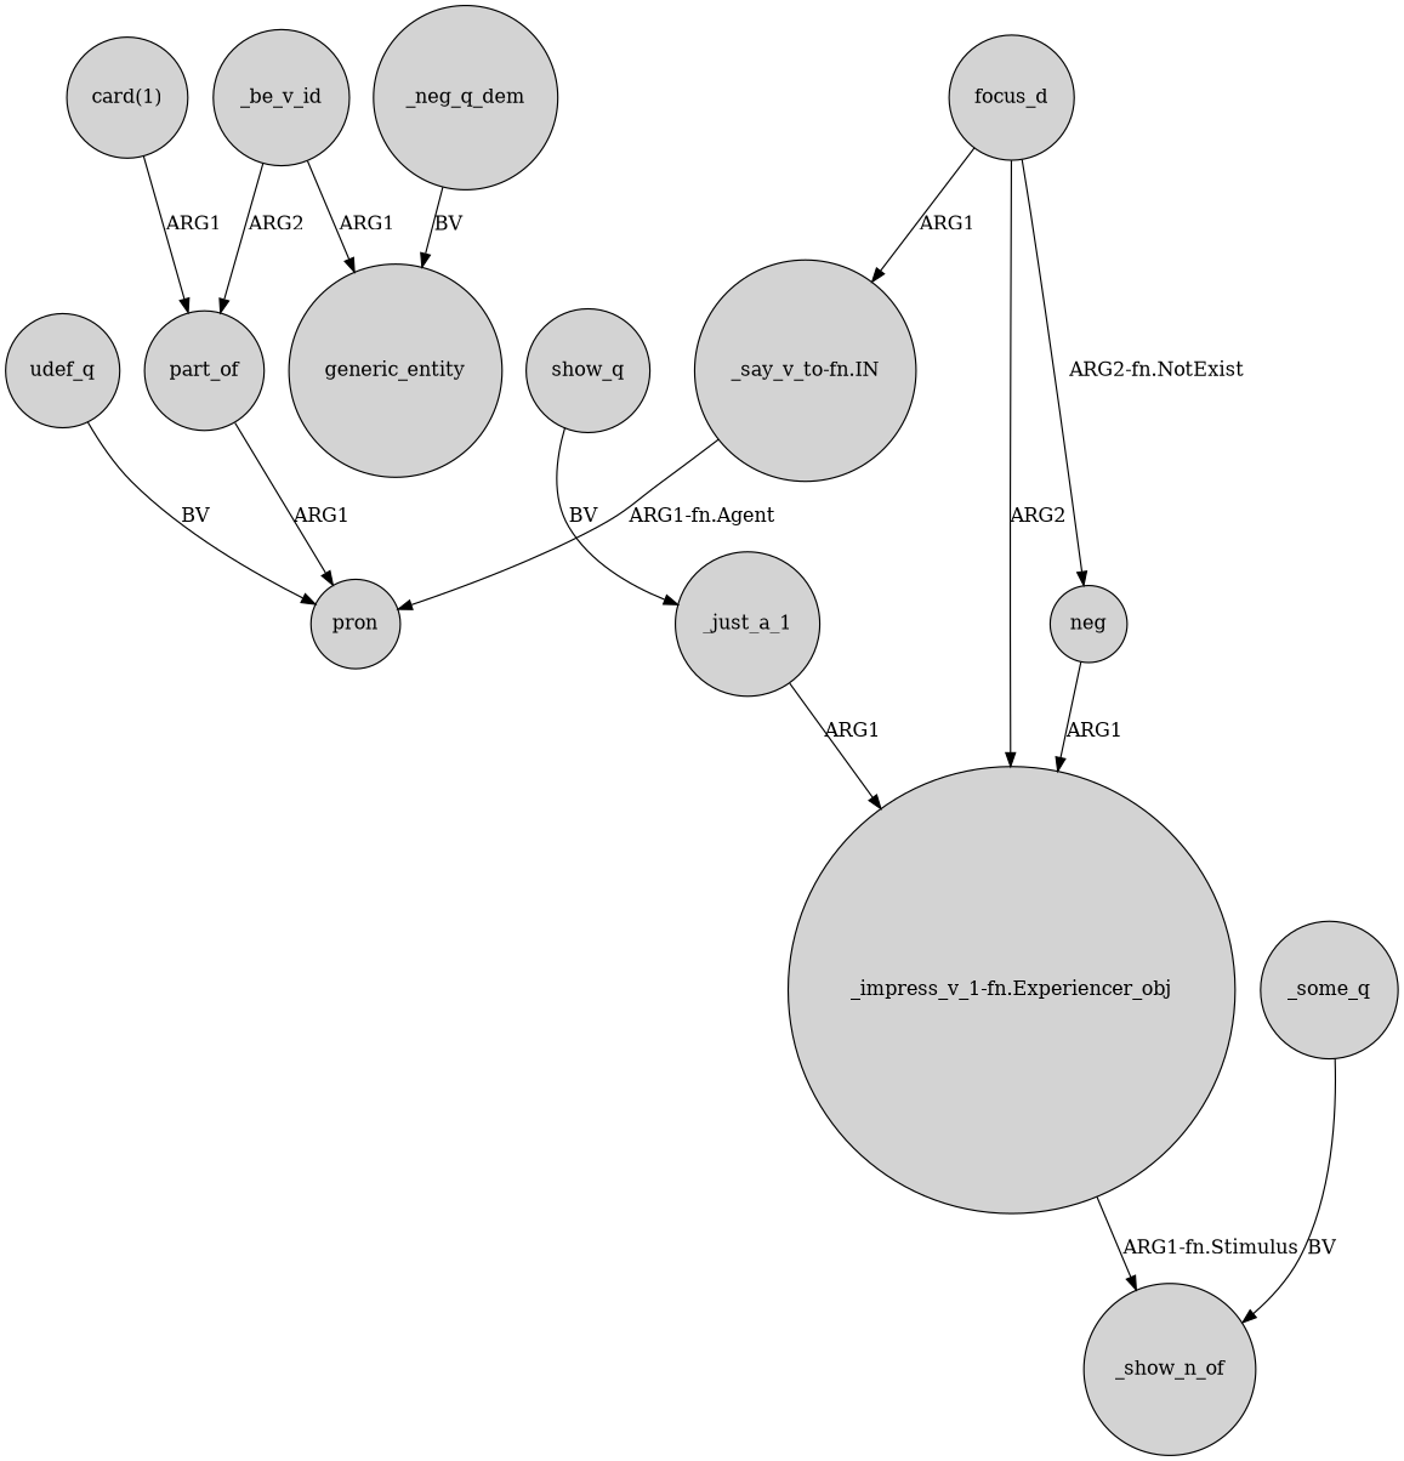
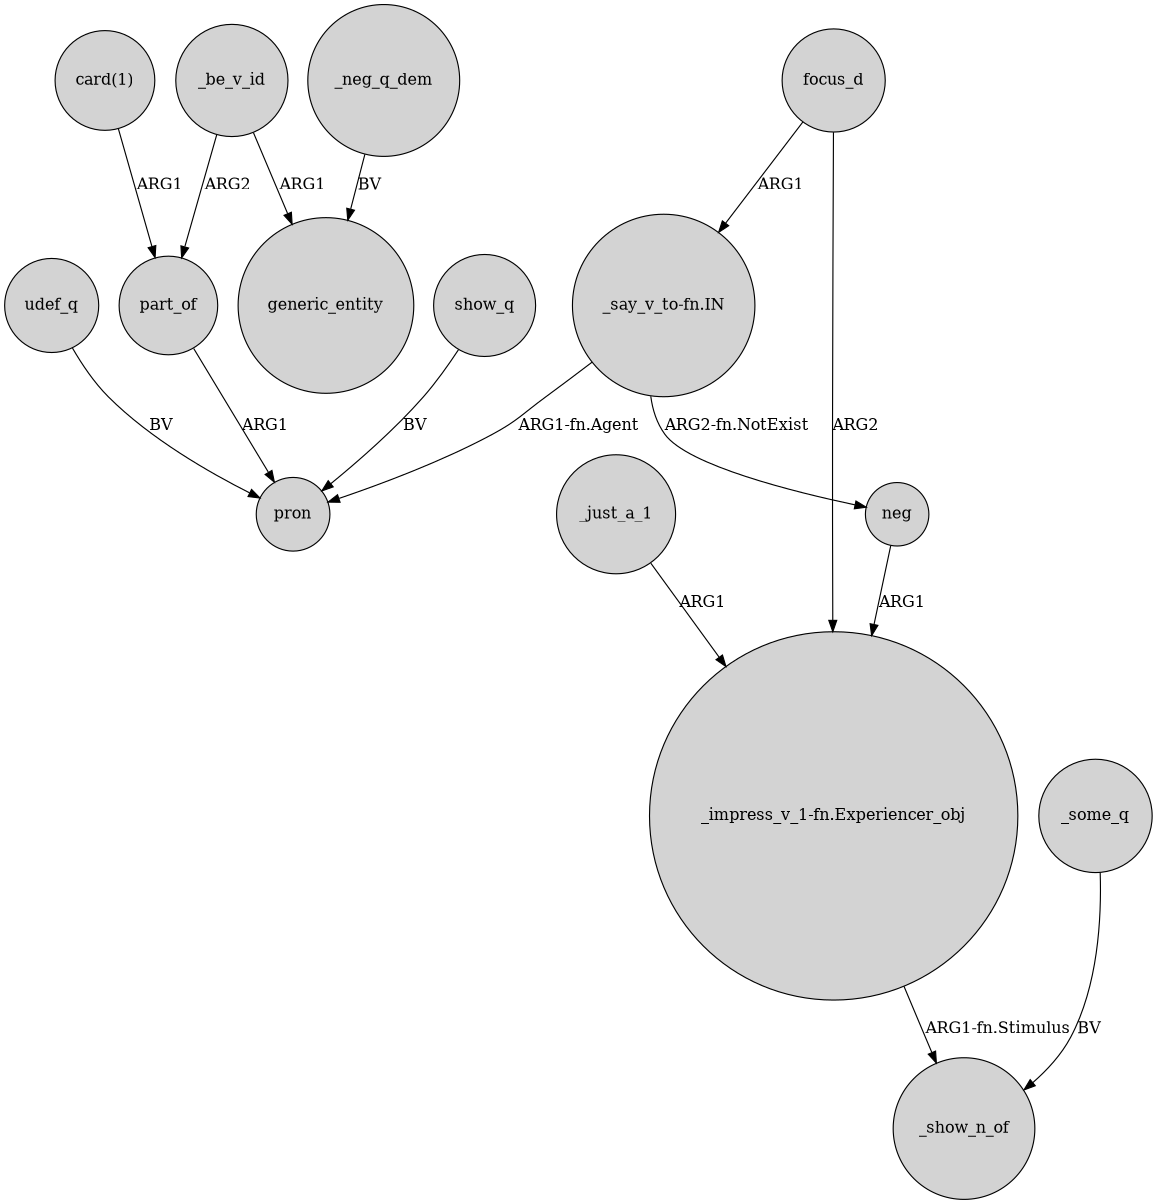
  digraph {
    node [shape=circle style=filled]
    part_of
    pron
    "_impress_v_1-fn.Experiencer_obj"
    _show_n_of
    _just_a_1
    n6 [label=_neg_q_dem]
    generic_entity
    udef_q
    _be_v_id
    _some_q
    "_say_v_to-fn.IN"
    neg
    focus_d
    "card(1)"
    n15 [label=show_q]
    part_of -> pron [label=ARG1]
    "_impress_v_1-fn.Experiencer_obj" -> _show_n_of [label="ARG1-fn.Stimulus"]
    _just_a_1 -> "_impress_v_1-fn.Experiencer_obj" [label=ARG1]
    n6 -> generic_entity [label=BV]
    udef_q -> pron [label=BV]
    _be_v_id -> part_of [label=ARG2]
    _be_v_id -> generic_entity [label=ARG1]
    _some_q -> _show_n_of [label=BV]
    "_say_v_to-fn.IN" -> pron [label="ARG1-fn.Agent"]
-   focus_d -> neg [label="ARG2-fn.NotExist"]
+   "_say_v_to-fn.IN" -> neg [label="ARG2-fn.NotExist"]
    neg -> "_impress_v_1-fn.Experiencer_obj" [label=ARG1]
    focus_d -> "_impress_v_1-fn.Experiencer_obj" [label=ARG2]
    focus_d -> "_say_v_to-fn.IN" [label=ARG1]
    "card(1)" -> part_of [label=ARG1]
-   n15 -> _just_a_1 [label=BV]
+   n15 -> pron [label=BV]
  }
